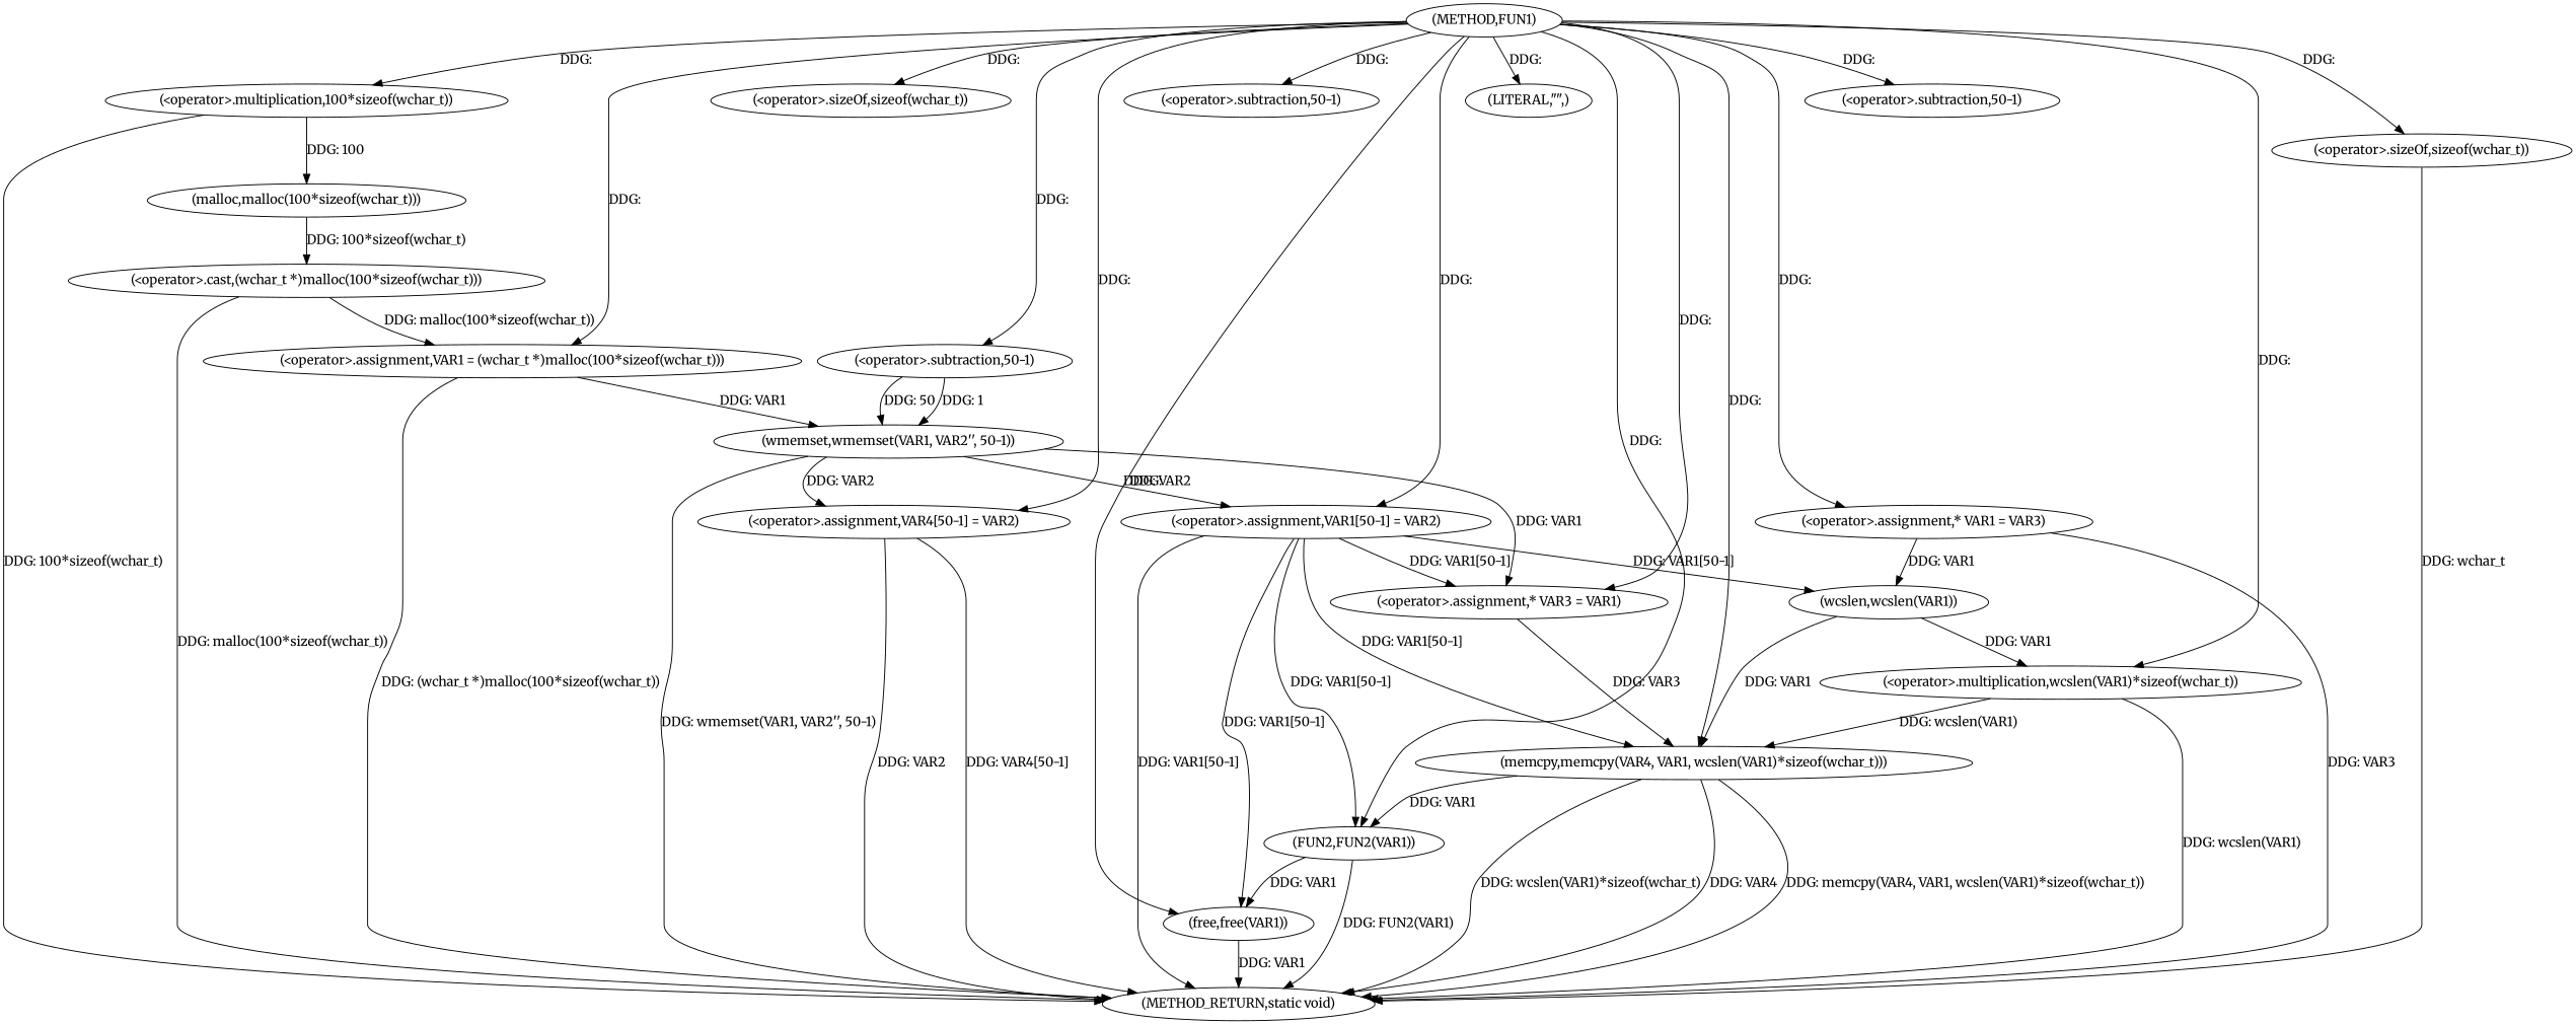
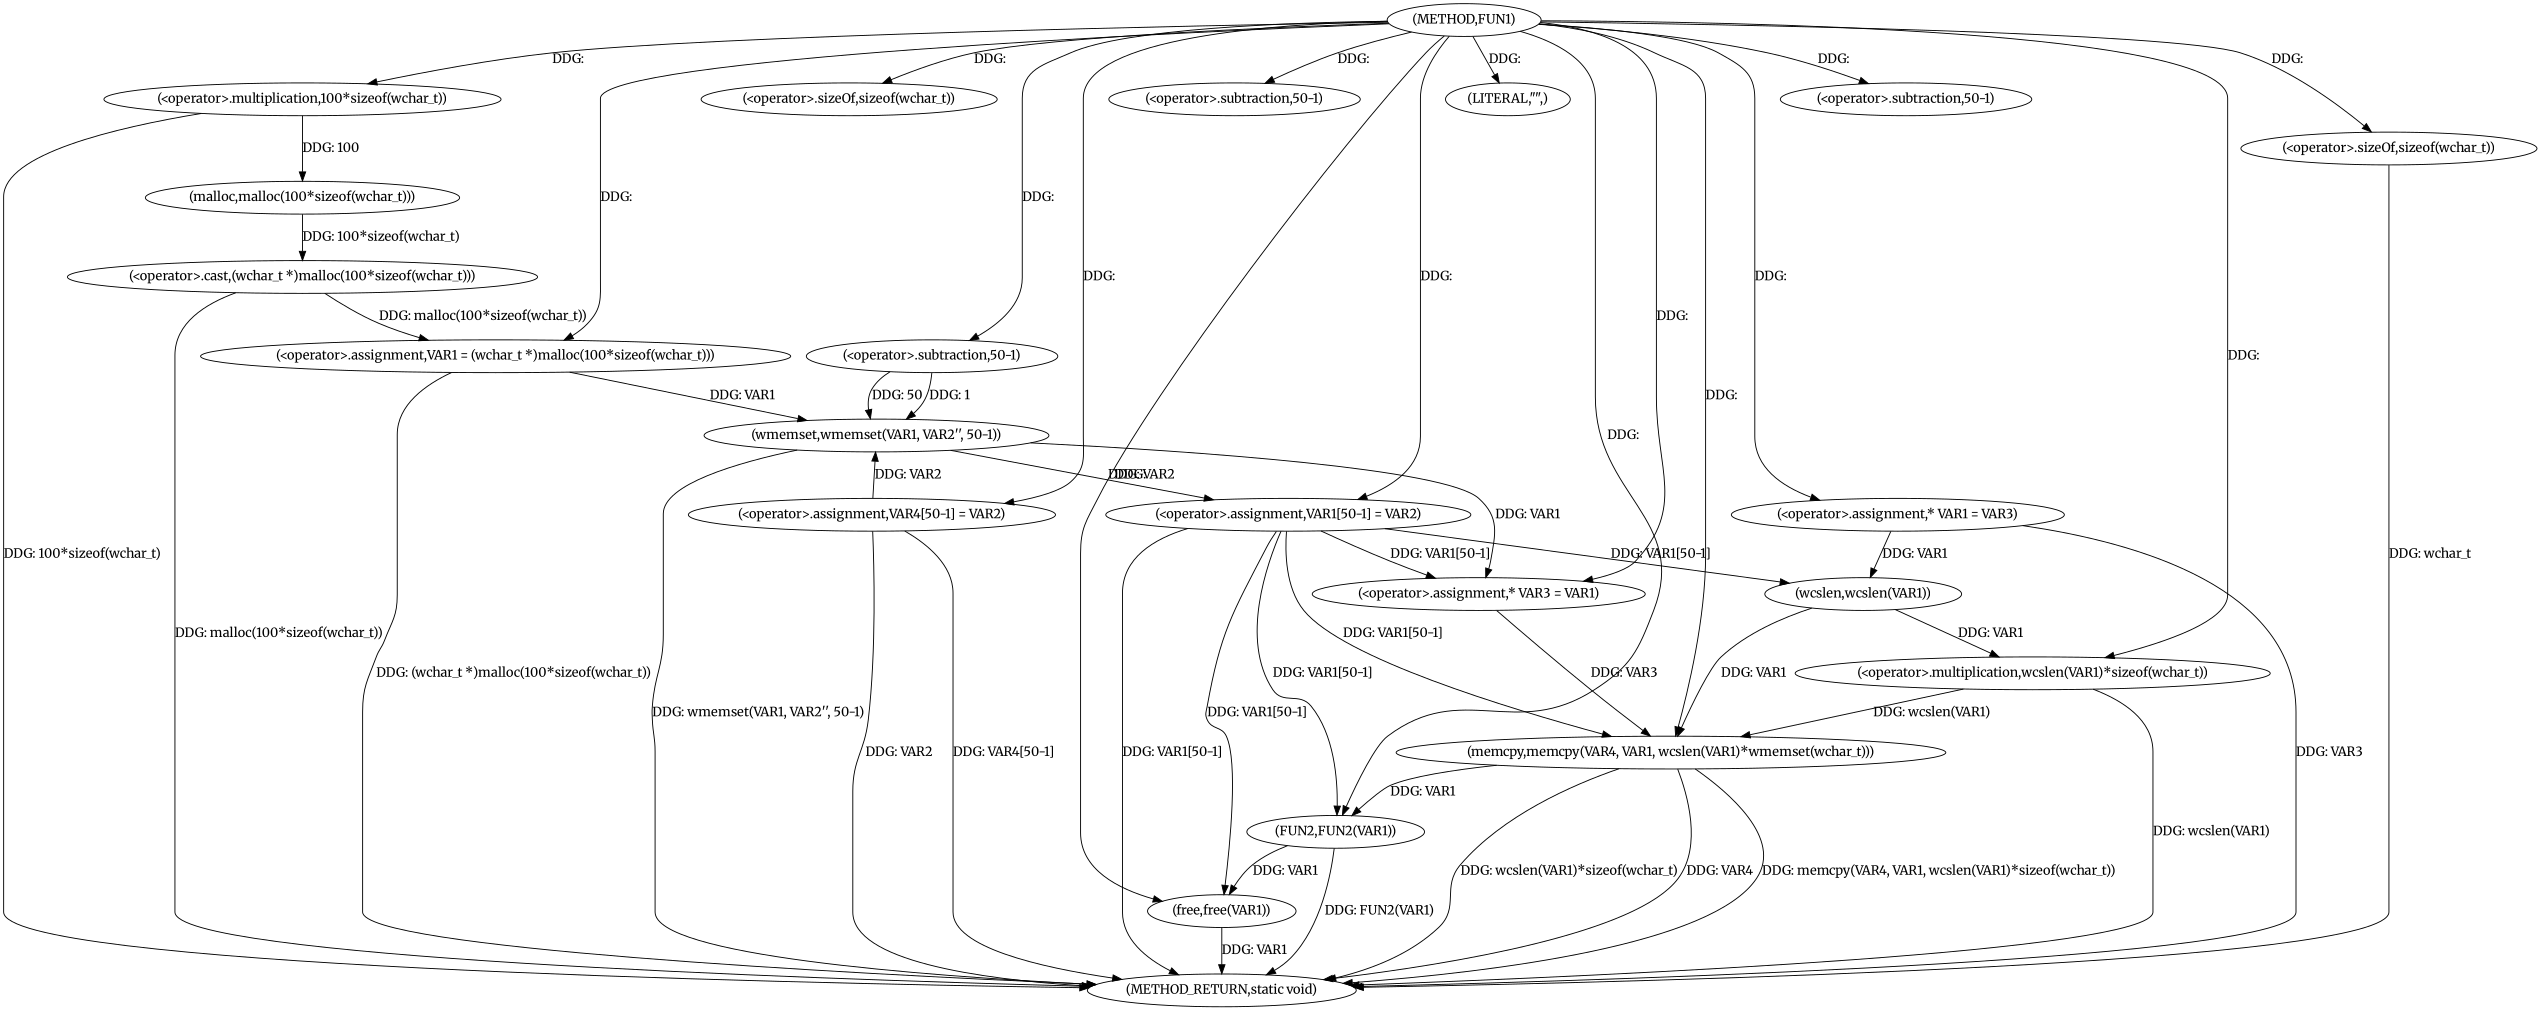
  digraph {
    fontname=Merriweather
    node [fontname=Merriweather]
    edge [fontname=Merriweather]
    n1 [label="(METHOD,FUN1)"]
    n2 [label="(<operator>.assignment,VAR1 = (wchar_t *)malloc(100*sizeof(wchar_t)))"]
    n3 [label="(<operator>.multiplication,100*sizeof(wchar_t))"]
    n4 [label="(<operator>.sizeOf,sizeof(wchar_t))"]
    n5 [label="(<operator>.subtraction,50-1)"]
    n6 [label="(<operator>.assignment,VAR1[50-1] = VAR2)"]
    n7 [label="(<operator>.subtraction,50-1)"]
    n8 [label="(<operator>.assignment,* VAR3 = VAR1)"]
    n9 [label="(<operator>.assignment,* VAR1 = VAR3)"]
    n10 [label="(LITERAL,\"\",)"]
-   n11 [label="(memcpy,memcpy(VAR4, VAR1, wcslen(VAR1)*sizeof(wchar_t)))"]
+   n11 [label="(memcpy,memcpy(VAR4, VAR1, wcslen(VAR1)*wmemset(wchar_t)))"]
    n12 [label="(<operator>.multiplication,wcslen(VAR1)*sizeof(wchar_t))"]
    n13 [label="(<operator>.sizeOf,sizeof(wchar_t))"]
    n14 [label="(<operator>.assignment,VAR4[50-1] = VAR2)"]
    n15 [label="(<operator>.subtraction,50-1)"]
    n16 [label="(FUN2,FUN2(VAR1))"]
    n17 [label="(free,free(VAR1))"]
    n18 [label="(wmemset,wmemset(VAR1, VAR2'', 50-1))"]
    n19 [label="(METHOD_RETURN,static void)"]
    n20 [label="(malloc,malloc(100*sizeof(wchar_t)))"]
    n21 [label="(wcslen,wcslen(VAR1))"]
    n22 [label="(<operator>.cast,(wchar_t *)malloc(100*sizeof(wchar_t)))"]
    n1 -> n2 [label="DDG: "]
    n1 -> n3 [label="DDG: "]
    n1 -> n4 [label="DDG: "]
    n1 -> n5 [label="DDG: "]
    n1 -> n6 [label="DDG: "]
    n1 -> n7 [label="DDG: "]
    n1 -> n8 [label="DDG: "]
    n1 -> n9 [label="DDG: "]
    n1 -> n10 [label="DDG: "]
    n1 -> n11 [label="DDG: "]
    n1 -> n12 [label="DDG: "]
    n1 -> n13 [label="DDG: "]
    n1 -> n14 [label="DDG: "]
    n1 -> n15 [label="DDG: "]
    n1 -> n16 [label="DDG: "]
    n1 -> n17 [label="DDG: "]
    n2 -> n18 [label="DDG: VAR1"]
    n2 -> n19 [label="DDG: (wchar_t *)malloc(100*sizeof(wchar_t))"]
    n3 -> n19 [label="DDG: 100*sizeof(wchar_t)"]
    n3 -> n20 [label="DDG: 100"]
    n5 -> n18 [label="DDG: 50"]
    n5 -> n18 [label="DDG: 1"]
    n6 -> n8 [label="DDG: VAR1[50-1]"]
    n6 -> n11 [label="DDG: VAR1[50-1]"]
    n6 -> n16 [label="DDG: VAR1[50-1]"]
    n6 -> n17 [label="DDG: VAR1[50-1]"]
    n6 -> n19 [label="DDG: VAR1[50-1]"]
    n6 -> n21 [label="DDG: VAR1[50-1]"]
    n8 -> n11 [label="DDG: VAR3"]
    n9 -> n19 [label="DDG: VAR3"]
    n9 -> n21 [label="DDG: VAR1"]
    n11 -> n16 [label="DDG: VAR1"]
    n11 -> n19 [label="DDG: wcslen(VAR1)*sizeof(wchar_t)"]
    n11 -> n19 [label="DDG: VAR4"]
    n11 -> n19 [label="DDG: memcpy(VAR4, VAR1, wcslen(VAR1)*sizeof(wchar_t))"]
    n12 -> n11 [label="DDG: wcslen(VAR1)"]
    n12 -> n19 [label="DDG: wcslen(VAR1)"]
    n13 -> n19 [label="DDG: wchar_t"]
    n14 -> n19 [label="DDG: VAR2"]
    n14 -> n19 [label="DDG: VAR4[50-1]"]
    n16 -> n17 [label="DDG: VAR1"]
    n16 -> n19 [label="DDG: FUN2(VAR1)"]
    n17 -> n19 [label="DDG: VAR1"]
    n18 -> n6 [label="DDG: VAR2"]
    n18 -> n8 [label="DDG: VAR1"]
-   n18 -> n14 [label="DDG: VAR2"]
+   n14 -> n18 [label="DDG: VAR2"]
    n18 -> n19 [label="DDG: wmemset(VAR1, VAR2'', 50-1)"]
    n20 -> n22 [label="DDG: 100*sizeof(wchar_t)"]
    n21 -> n11 [label="DDG: VAR1"]
    n21 -> n12 [label="DDG: VAR1"]
    n22 -> n2 [label="DDG: malloc(100*sizeof(wchar_t))"]
    n22 -> n19 [label="DDG: malloc(100*sizeof(wchar_t))"]
  }
